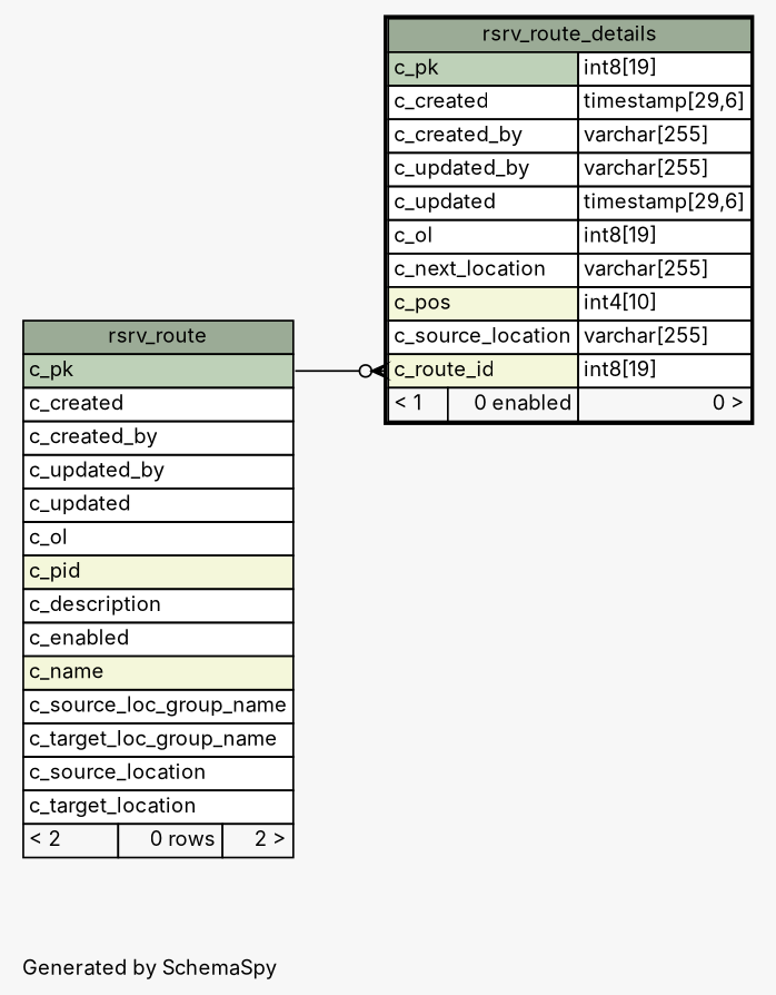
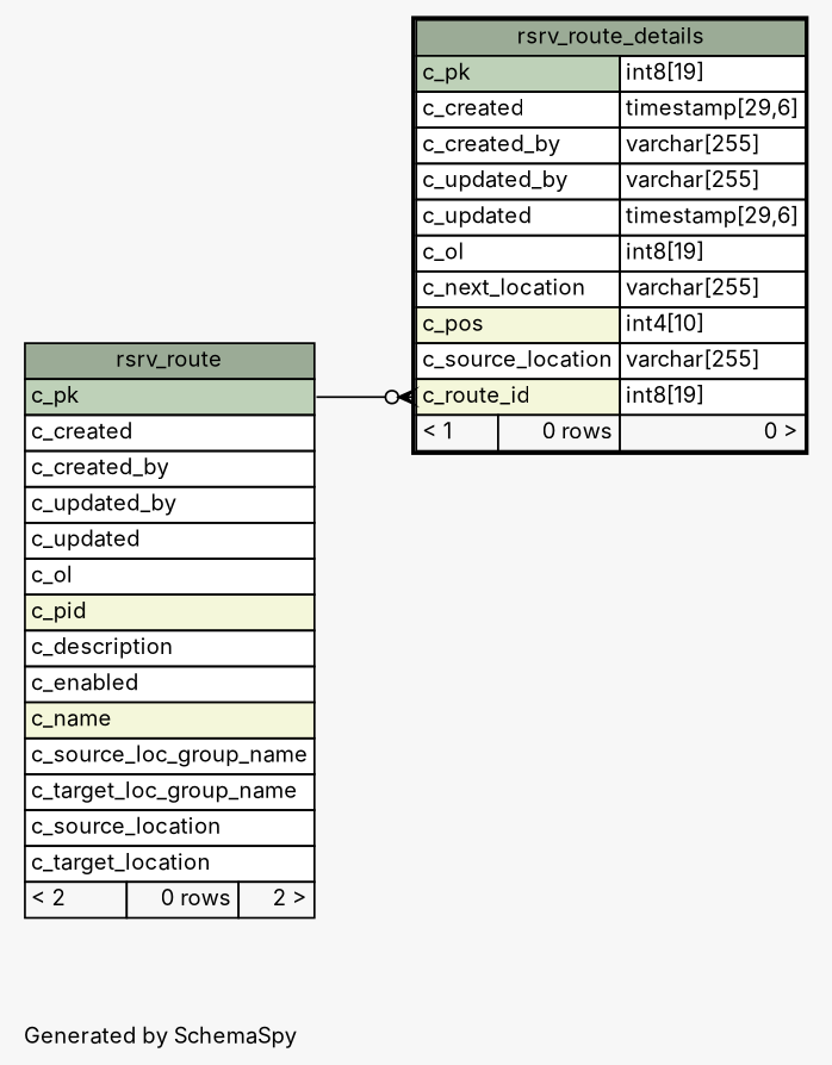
  digraph {
    bgcolor="#f7f7f7"
    fontname=Inter
    fontsize=11
    label="\nGenerated by SchemaSpy"
    labeljust=l
    nodesep=0.18
    rankdir=RL
    ranksep=0.46
    node [fontname=Inter fontsize=11 shape=plaintext]
-   n1 [label=<     <TABLE BORDER="2" CELLBORDER="1" CELLSPACING="0" BGCOLOR="#ffffff">       <TR><TD COLSPAN="3" BGCOLOR="#9bab96" ALIGN="CENTER">rsrv_route_details</TD></TR>       <TR><TD PORT="c_pk" COLSPAN="2" BGCOLOR="#bed1b8" ALIGN="LEFT">c_pk</TD><TD PORT="c_pk.type" ALIGN="LEFT">int8[19]</TD></TR>       <TR><TD PORT="c_created" COLSPAN="2" ALIGN="LEFT">c_created</TD><TD PORT="c_created.type" ALIGN="LEFT">timestamp[29,6]</TD></TR>       <TR><TD PORT="c_created_by" COLSPAN="2" ALIGN="LEFT">c_created_by</TD><TD PORT="c_created_by.type" ALIGN="LEFT">varchar[255]</TD></TR>       <TR><TD PORT="c_updated_by" COLSPAN="2" ALIGN="LEFT">c_updated_by</TD><TD PORT="c_updated_by.type" ALIGN="LEFT">varchar[255]</TD></TR>       <TR><TD PORT="c_updated" COLSPAN="2" ALIGN="LEFT">c_updated</TD><TD PORT="c_updated.type" ALIGN="LEFT">timestamp[29,6]</TD></TR>       <TR><TD PORT="c_ol" COLSPAN="2" ALIGN="LEFT">c_ol</TD><TD PORT="c_ol.type" ALIGN="LEFT">int8[19]</TD></TR>       <TR><TD PORT="c_next_location" COLSPAN="2" ALIGN="LEFT">c_next_location</TD><TD PORT="c_next_location.type" ALIGN="LEFT">varchar[255]</TD></TR>       <TR><TD PORT="c_pos" COLSPAN="2" BGCOLOR="#f4f7da" ALIGN="LEFT">c_pos</TD><TD PORT="c_pos.type" ALIGN="LEFT">int4[10]</TD></TR>       <TR><TD PORT="c_source_location" COLSPAN="2" ALIGN="LEFT">c_source_location</TD><TD PORT="c_source_location.type" ALIGN="LEFT">varchar[255]</TD></TR>       <TR><TD PORT="c_route_id" COLSPAN="2" BGCOLOR="#f4f7da" ALIGN="LEFT">c_route_id</TD><TD PORT="c_route_id.type" ALIGN="LEFT">int8[19]</TD></TR>       <TR><TD ALIGN="LEFT" BGCOLOR="#f7f7f7">&lt; 1</TD><TD ALIGN="RIGHT" BGCOLOR="#f7f7f7">0 enabled</TD><TD ALIGN="RIGHT" BGCOLOR="#f7f7f7">0 &gt;</TD></TR>     </TABLE>>]
+   n1 [label=<     <TABLE BORDER="2" CELLBORDER="1" CELLSPACING="0" BGCOLOR="#ffffff">       <TR><TD COLSPAN="3" BGCOLOR="#9bab96" ALIGN="CENTER">rsrv_route_details</TD></TR>       <TR><TD PORT="c_pk" COLSPAN="2" BGCOLOR="#bed1b8" ALIGN="LEFT">c_pk</TD><TD PORT="c_pk.type" ALIGN="LEFT">int8[19]</TD></TR>       <TR><TD PORT="c_created" COLSPAN="2" ALIGN="LEFT">c_created</TD><TD PORT="c_created.type" ALIGN="LEFT">timestamp[29,6]</TD></TR>       <TR><TD PORT="c_created_by" COLSPAN="2" ALIGN="LEFT">c_created_by</TD><TD PORT="c_created_by.type" ALIGN="LEFT">varchar[255]</TD></TR>       <TR><TD PORT="c_updated_by" COLSPAN="2" ALIGN="LEFT">c_updated_by</TD><TD PORT="c_updated_by.type" ALIGN="LEFT">varchar[255]</TD></TR>       <TR><TD PORT="c_updated" COLSPAN="2" ALIGN="LEFT">c_updated</TD><TD PORT="c_updated.type" ALIGN="LEFT">timestamp[29,6]</TD></TR>       <TR><TD PORT="c_ol" COLSPAN="2" ALIGN="LEFT">c_ol</TD><TD PORT="c_ol.type" ALIGN="LEFT">int8[19]</TD></TR>       <TR><TD PORT="c_next_location" COLSPAN="2" ALIGN="LEFT">c_next_location</TD><TD PORT="c_next_location.type" ALIGN="LEFT">varchar[255]</TD></TR>       <TR><TD PORT="c_pos" COLSPAN="2" BGCOLOR="#f4f7da" ALIGN="LEFT">c_pos</TD><TD PORT="c_pos.type" ALIGN="LEFT">int4[10]</TD></TR>       <TR><TD PORT="c_source_location" COLSPAN="2" ALIGN="LEFT">c_source_location</TD><TD PORT="c_source_location.type" ALIGN="LEFT">varchar[255]</TD></TR>       <TR><TD PORT="c_route_id" COLSPAN="2" BGCOLOR="#f4f7da" ALIGN="LEFT">c_route_id</TD><TD PORT="c_route_id.type" ALIGN="LEFT">int8[19]</TD></TR>       <TR><TD ALIGN="LEFT" BGCOLOR="#f7f7f7">&lt; 1</TD><TD ALIGN="RIGHT" BGCOLOR="#f7f7f7">0 rows</TD><TD ALIGN="RIGHT" BGCOLOR="#f7f7f7">0 &gt;</TD></TR>     </TABLE>>]
    n2 [label=<     <TABLE BORDER="0" CELLBORDER="1" CELLSPACING="0" BGCOLOR="#ffffff">       <TR><TD COLSPAN="3" BGCOLOR="#9bab96" ALIGN="CENTER">rsrv_route</TD></TR>       <TR><TD PORT="c_pk" COLSPAN="3" BGCOLOR="#bed1b8" ALIGN="LEFT">c_pk</TD></TR>       <TR><TD PORT="c_created" COLSPAN="3" ALIGN="LEFT">c_created</TD></TR>       <TR><TD PORT="c_created_by" COLSPAN="3" ALIGN="LEFT">c_created_by</TD></TR>       <TR><TD PORT="c_updated_by" COLSPAN="3" ALIGN="LEFT">c_updated_by</TD></TR>       <TR><TD PORT="c_updated" COLSPAN="3" ALIGN="LEFT">c_updated</TD></TR>       <TR><TD PORT="c_ol" COLSPAN="3" ALIGN="LEFT">c_ol</TD></TR>       <TR><TD PORT="c_pid" COLSPAN="3" BGCOLOR="#f4f7da" ALIGN="LEFT">c_pid</TD></TR>       <TR><TD PORT="c_description" COLSPAN="3" ALIGN="LEFT">c_description</TD></TR>       <TR><TD PORT="c_enabled" COLSPAN="3" ALIGN="LEFT">c_enabled</TD></TR>       <TR><TD PORT="c_name" COLSPAN="3" BGCOLOR="#f4f7da" ALIGN="LEFT">c_name</TD></TR>       <TR><TD PORT="c_source_loc_group_name" COLSPAN="3" ALIGN="LEFT">c_source_loc_group_name</TD></TR>       <TR><TD PORT="c_target_loc_group_name" COLSPAN="3" ALIGN="LEFT">c_target_loc_group_name</TD></TR>       <TR><TD PORT="c_source_location" COLSPAN="3" ALIGN="LEFT">c_source_location</TD></TR>       <TR><TD PORT="c_target_location" COLSPAN="3" ALIGN="LEFT">c_target_location</TD></TR>       <TR><TD ALIGN="LEFT" BGCOLOR="#f7f7f7">&lt; 2</TD><TD ALIGN="RIGHT" BGCOLOR="#f7f7f7">0 rows</TD><TD ALIGN="RIGHT" BGCOLOR="#f7f7f7">2 &gt;</TD></TR>     </TABLE>>]
    n1 -> n2 [arrowhead=none arrowsize=0.8 arrowtail=crowodot dir=back headport="c_pk:e" tailport="c_route_id:w" fontname=Inter]
  }
